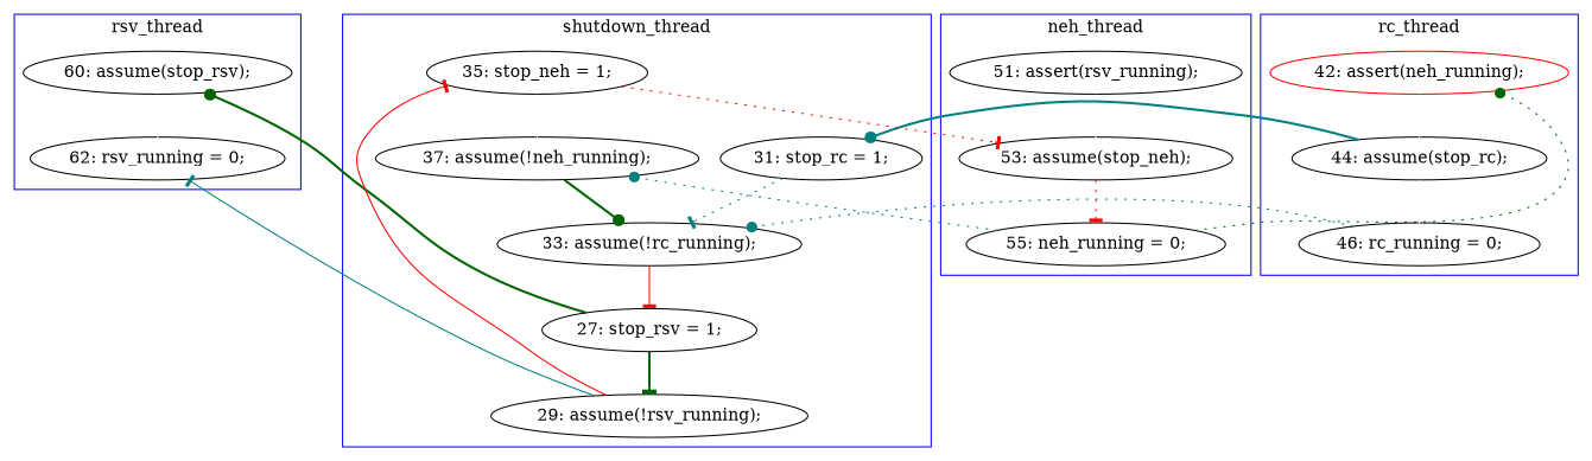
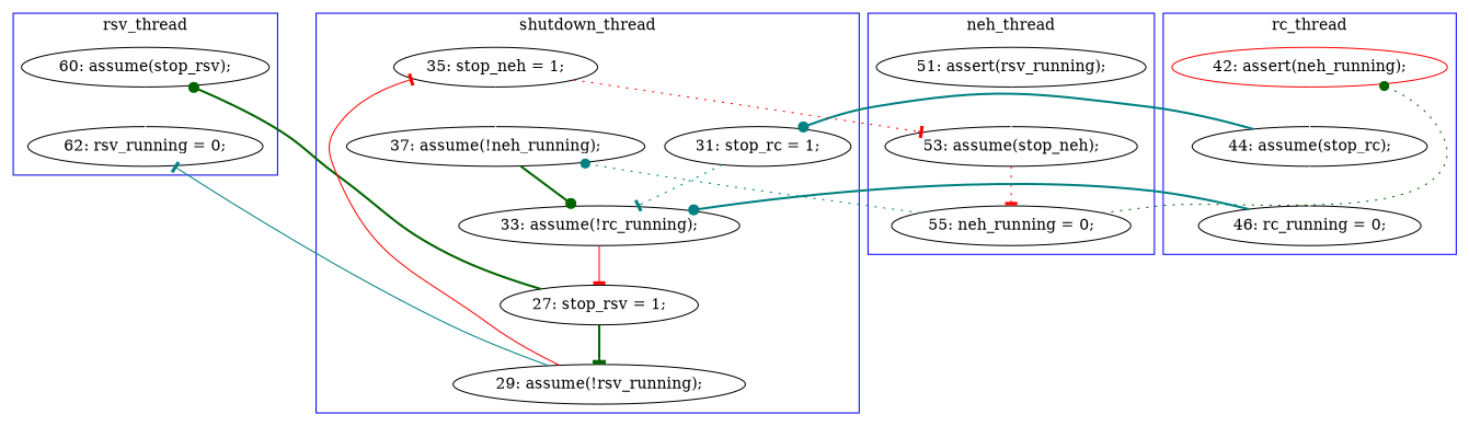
  digraph {
    edge [color=white style=solid arrowhead=tee]
    n1 [label="60: assume(stop_rsv);"]
    n2 [label="62: rsv_running = 0;"]
    n3 [label="51: assert(rsv_running);"]
    n4 [label="53: assume(stop_neh);"]
    n5 [label="55: neh_running = 0;"]
    n6 [label="44: assume(stop_rc);"]
    n7 [color=red label="42: assert(neh_running);"]
    n8 [label="46: rc_running = 0;"]
    n9 [label="31: stop_rc = 1;"]
    n10 [label="27: stop_rsv = 1;"]
    n11 [label="29: assume(!rsv_running);"]
    n12 [label="35: stop_neh = 1;"]
    n13 [label="37: assume(!neh_running);"]
    n14 [label="33: assume(!rc_running);"]
    subgraph cluster_1 {
      color=blue
      label=rsv_thread
      n1
      n2
    }
    subgraph cluster_2 {
      color=blue
      label=neh_thread
      n3
      n4
      n5
    }
    subgraph cluster_3 {
      color=blue
      label=rc_thread
      n6
      n7
      n8
    }
    subgraph cluster_4 {
      color=blue
      label=shutdown_thread
      n9
      n10
      n11
      n12
      n13
      n14
    }
    n1 -> n2 [arrowhead=""]
    n3 -> n4 [arrowhead=""]
    n4 -> n5 [color=red style=dotted]
    n5 -> n7 [arrowhead=dot color=darkgreen constraint=false style=dotted]
    n5 -> n13 [arrowhead=dot color=teal constraint=false style=dotted]
    n6 -> n8 [arrowhead=""]
    n6 -> n9 [arrowhead=dot color=teal constraint=false style=bold]
    n7 -> n6 [arrowhead=""]
-   n8 -> n14 [arrowhead=dot color=teal constraint=false style=dotted]
+   n8 -> n14 [arrowhead=dot color=teal constraint=false style=bold]
    n9 -> n14 [color=teal style=dotted]
    n10 -> n1 [arrowhead=dot color=darkgreen constraint=false style=bold]
    n10 -> n11 [color=darkgreen style=bold]
    n11 -> n2 [color=teal constraint=false]
    n11 -> n12 [color=red constraint=false]
    n12 -> n4 [color=red constraint=false style=dotted]
    n12 -> n13 [arrowhead=""]
    n13 -> n14 [arrowhead=dot color=darkgreen style=bold]
    n14 -> n10 [color=red]
  }
